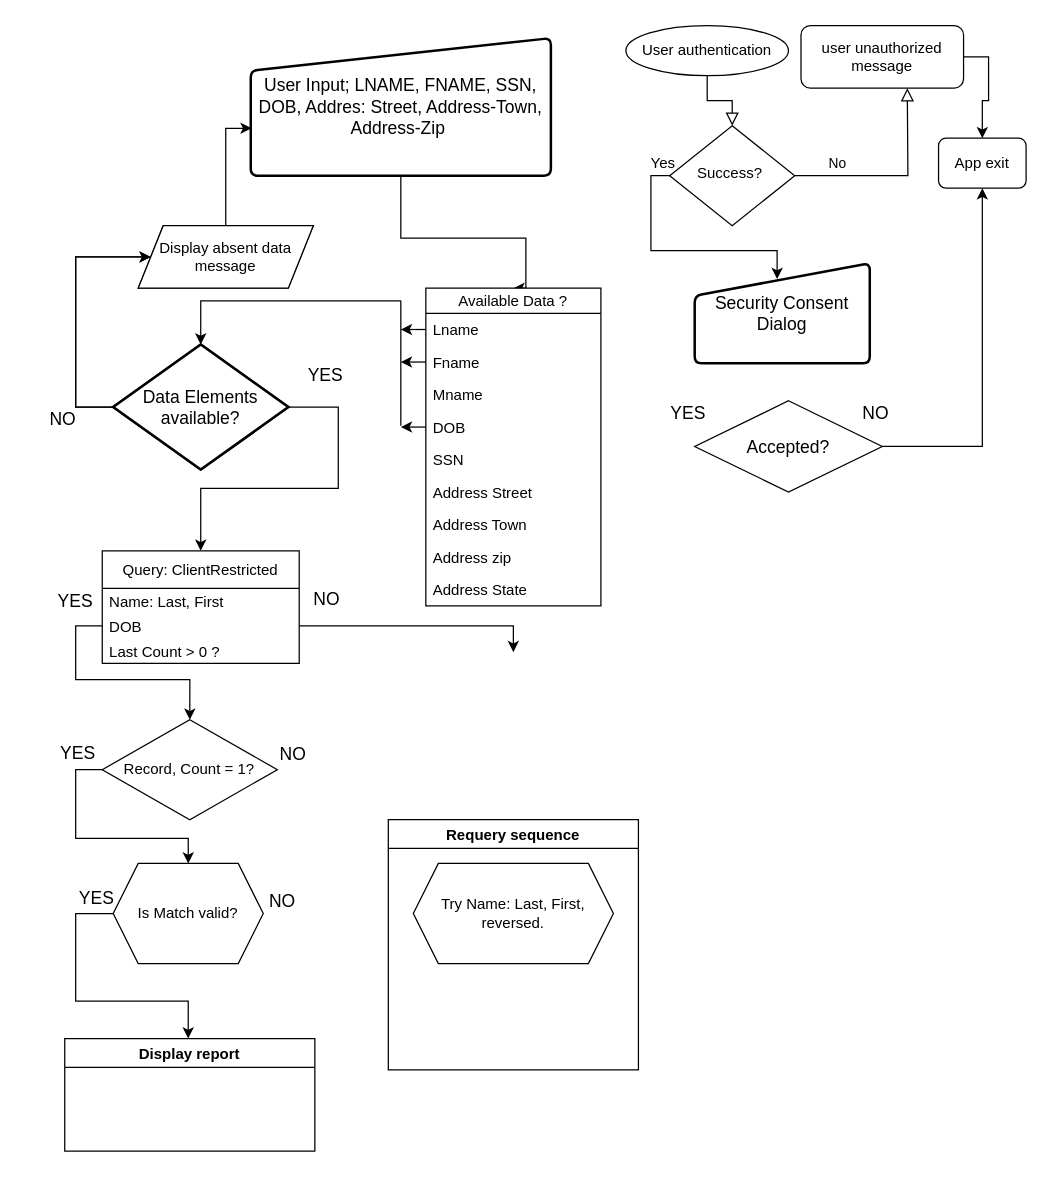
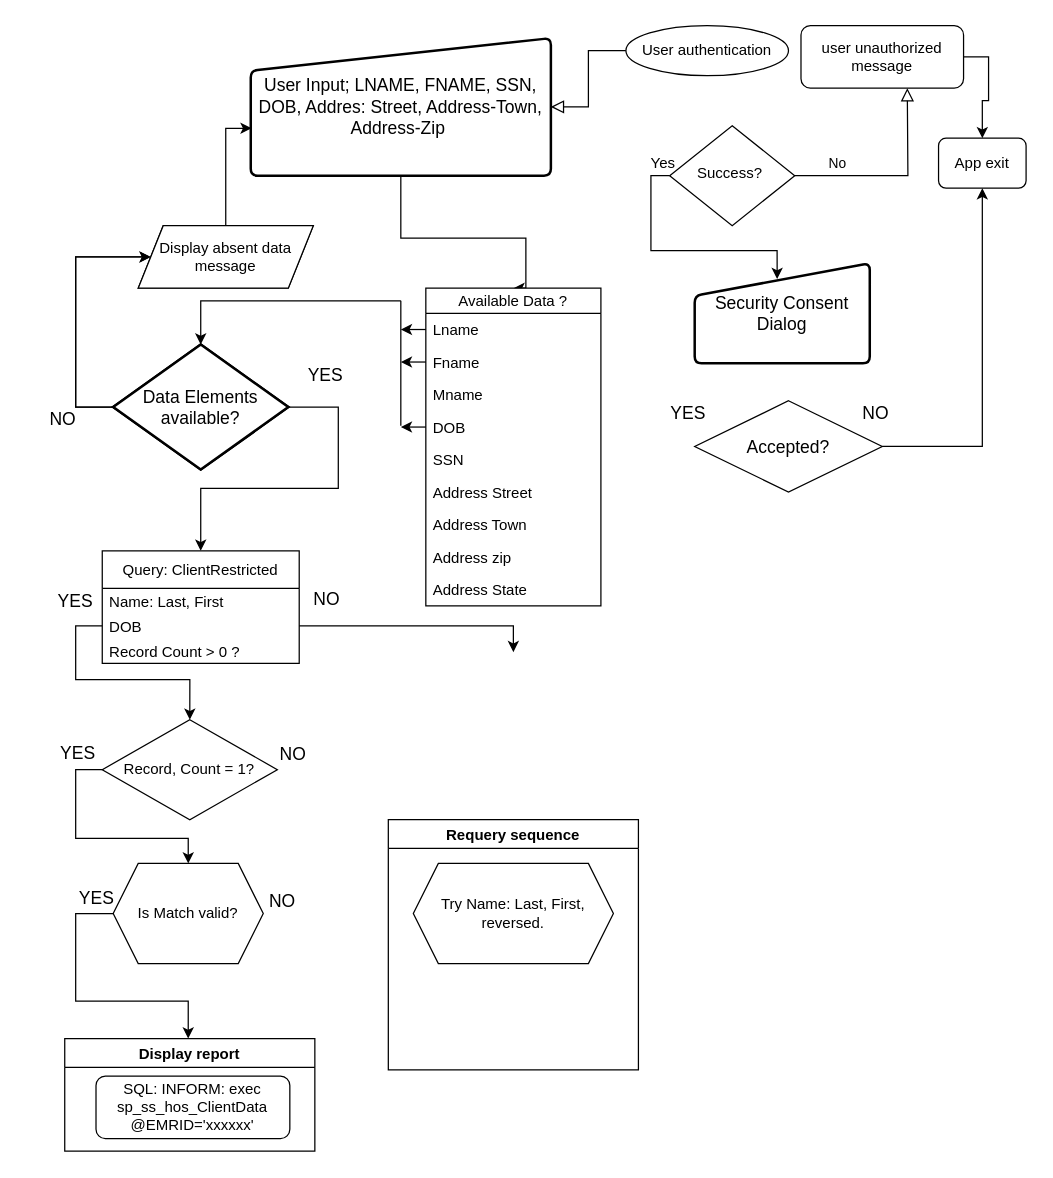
  <mxCell id="0" />
  <mxCell id="1" parent="0" />
- <mxCell id="2" value="" style="rounded=0;html=1;jettySize=auto;orthogonalLoop=1;fontSize=11;endArrow=block;endFill=0;endSize=8;strokeWidth=1;shadow=0;labelBackgroundColor=none;edgeStyle=orthogonalEdgeStyle;" parent="1" source="3" target="39" edge="1"><mxGeometry relative="1" as="geometry" /></mxCell>
+ <mxCell id="2" value="" style="rounded=0;html=1;jettySize=auto;orthogonalLoop=1;fontSize=11;endArrow=block;endFill=0;endSize=8;strokeWidth=1;shadow=0;labelBackgroundColor=none;edgeStyle=orthogonalEdgeStyle;" parent="1" source="3" target="23" edge="1"><mxGeometry relative="1" as="geometry" /></mxCell>
  <mxCell id="3" value="User authentication" style="ellipse;whiteSpace=wrap;html=1;fontSize=12;glass=0;strokeWidth=1;shadow=0;" parent="1" vertex="1"><mxGeometry x="500" y="20" width="130" height="40" as="geometry" /></mxCell>
  <mxCell id="4" value="No" style="edgeStyle=orthogonalEdgeStyle;rounded=0;html=1;jettySize=auto;orthogonalLoop=1;fontSize=11;endArrow=block;endFill=0;endSize=8;strokeWidth=1;shadow=0;labelBackgroundColor=none;" parent="1" source="39" edge="1"><mxGeometry x="-0.575" y="10" relative="1" as="geometry"><mxPoint as="offset" /><mxPoint x="725" y="70" as="targetPoint" /></mxGeometry></mxCell>
  <mxCell id="5" style="edgeStyle=orthogonalEdgeStyle;rounded=0;orthogonalLoop=1;jettySize=auto;html=1;fontSize=14;entryX=0.471;entryY=0.158;entryDx=0;entryDy=0;entryPerimeter=0;startArrow=none;" parent="1" source="39" target="34" edge="1"><mxGeometry relative="1" as="geometry"><mxPoint x="510" y="140" as="sourcePoint" /><Array as="points"><mxPoint x="520" y="140" /><mxPoint x="520" y="200" /><mxPoint x="621" y="200" /></Array></mxGeometry></mxCell>
  <mxCell id="6" style="edgeStyle=orthogonalEdgeStyle;rounded=0;orthogonalLoop=1;jettySize=auto;html=1;entryX=0.5;entryY=0;entryDx=0;entryDy=0;" parent="1" source="7" target="8" edge="1"><mxGeometry relative="1" as="geometry"><Array as="points"><mxPoint x="790" y="45" /><mxPoint x="790" y="80" /><mxPoint x="785" y="80" /></Array></mxGeometry></mxCell>
  <mxCell id="7" value="user unauthorized message" style="rounded=1;whiteSpace=wrap;html=1;fontSize=12;glass=0;strokeWidth=1;shadow=0;" parent="1" vertex="1"><mxGeometry x="640" y="20" width="130" height="50" as="geometry" /></mxCell>
  <mxCell id="8" value="App exit" style="rounded=1;whiteSpace=wrap;html=1;" parent="1" vertex="1"><mxGeometry x="750" y="110" width="70" height="40" as="geometry" /></mxCell>
  <mxCell id="9" style="edgeStyle=orthogonalEdgeStyle;rounded=0;orthogonalLoop=1;jettySize=auto;html=1;entryX=0.5;entryY=0;entryDx=0;entryDy=0;" parent="1" target="11" edge="1"><mxGeometry relative="1" as="geometry"><mxPoint x="310" y="120" as="sourcePoint" /><mxPoint x="300" y="230" as="targetPoint" /><Array as="points"><mxPoint x="320" y="120" /><mxPoint x="320" y="190" /><mxPoint x="420" y="190" /></Array></mxGeometry></mxCell>
  <mxCell id="10" value="Yes" style="text;html=1;strokeColor=none;fillColor=none;align=center;verticalAlign=middle;whiteSpace=wrap;rounded=0;" parent="1" vertex="1"><mxGeometry x="510" y="120" width="40" height="20" as="geometry" /></mxCell>
  <mxCell id="11" value="Available Data ?" style="swimlane;fontStyle=0;childLayout=stackLayout;horizontal=1;startSize=20;horizontalStack=0;resizeParent=1;resizeParentMax=0;resizeLast=0;collapsible=1;marginBottom=0;rotation=0;" parent="1" vertex="1"><mxGeometry x="340" y="230" width="140" height="254" as="geometry" /></mxCell>
  <mxCell id="12" value="Lname" style="text;strokeColor=none;fillColor=none;align=left;verticalAlign=top;spacingLeft=4;spacingRight=4;overflow=hidden;rotatable=0;points=[[0,0.5],[1,0.5]];portConstraint=eastwest;rotation=0;" parent="11" vertex="1"><mxGeometry y="20" width="140" height="26" as="geometry" /></mxCell>
  <mxCell id="13" value="Fname" style="text;strokeColor=none;fillColor=none;align=left;verticalAlign=top;spacingLeft=4;spacingRight=4;overflow=hidden;rotatable=0;points=[[0,0.5],[1,0.5]];portConstraint=eastwest;rotation=0;" parent="11" vertex="1"><mxGeometry y="46" width="140" height="26" as="geometry" /></mxCell>
  <mxCell id="14" value="Mname" style="text;strokeColor=none;fillColor=none;align=left;verticalAlign=top;spacingLeft=4;spacingRight=4;overflow=hidden;rotatable=0;points=[[0,0.5],[1,0.5]];portConstraint=eastwest;rotation=0;" parent="11" vertex="1"><mxGeometry y="72" width="140" height="26" as="geometry" /></mxCell>
  <mxCell id="15" value="DOB" style="text;strokeColor=none;fillColor=none;align=left;verticalAlign=top;spacingLeft=4;spacingRight=4;overflow=hidden;rotatable=0;points=[[0,0.5],[1,0.5]];portConstraint=eastwest;rotation=0;" parent="11" vertex="1"><mxGeometry y="98" width="140" height="26" as="geometry" /></mxCell>
  <mxCell id="16" value="SSN" style="text;strokeColor=none;fillColor=none;align=left;verticalAlign=top;spacingLeft=4;spacingRight=4;overflow=hidden;rotatable=0;points=[[0,0.5],[1,0.5]];portConstraint=eastwest;rotation=0;" parent="11" vertex="1"><mxGeometry y="124" width="140" height="26" as="geometry" /></mxCell>
  <mxCell id="17" value="Address Street" style="text;strokeColor=none;fillColor=none;align=left;verticalAlign=top;spacingLeft=4;spacingRight=4;overflow=hidden;rotatable=0;points=[[0,0.5],[1,0.5]];portConstraint=eastwest;rotation=0;" parent="11" vertex="1"><mxGeometry y="150" width="140" height="26" as="geometry" /></mxCell>
  <mxCell id="18" value="Address Town" style="text;strokeColor=none;fillColor=none;align=left;verticalAlign=top;spacingLeft=4;spacingRight=4;overflow=hidden;rotatable=0;points=[[0,0.5],[1,0.5]];portConstraint=eastwest;rotation=0;" parent="11" vertex="1"><mxGeometry y="176" width="140" height="26" as="geometry" /></mxCell>
  <mxCell id="19" value="Address zip" style="text;strokeColor=none;fillColor=none;align=left;verticalAlign=top;spacingLeft=4;spacingRight=4;overflow=hidden;rotatable=0;points=[[0,0.5],[1,0.5]];portConstraint=eastwest;rotation=0;" parent="11" vertex="1"><mxGeometry y="202" width="140" height="26" as="geometry" /></mxCell>
  <mxCell id="20" value="Address State" style="text;strokeColor=none;fillColor=none;align=left;verticalAlign=top;spacingLeft=4;spacingRight=4;overflow=hidden;rotatable=0;points=[[0,0.5],[1,0.5]];portConstraint=eastwest;rotation=0;" parent="11" vertex="1"><mxGeometry y="228" width="140" height="26" as="geometry" /></mxCell>
  <mxCell id="21" style="edgeStyle=orthogonalEdgeStyle;rounded=0;orthogonalLoop=1;jettySize=auto;html=1;entryX=0.003;entryY=0.655;entryDx=0;entryDy=0;entryPerimeter=0;fontSize=14;" parent="1" source="22" target="23" edge="1"><mxGeometry relative="1" as="geometry" /></mxCell>
  <mxCell id="22" value="Display absent data message" style="shape=parallelogram;perimeter=parallelogramPerimeter;whiteSpace=wrap;html=1;fixedSize=1;" parent="1" vertex="1"><mxGeometry x="110" y="180" width="140" height="50" as="geometry" /></mxCell>
  <mxCell id="23" value="&lt;font style=&quot;font-size: 14px;&quot;&gt;User Input; LNAME, FNAME, SSN, DOB, Addres: Street, Address-Town, Address-Zip&amp;nbsp;&lt;/font&gt;" style="html=1;strokeWidth=2;shape=manualInput;whiteSpace=wrap;rounded=1;size=26;arcSize=11;" parent="1" vertex="1"><mxGeometry x="200" y="30" width="240" height="110" as="geometry" /></mxCell>
  <mxCell id="24" style="edgeStyle=orthogonalEdgeStyle;rounded=0;orthogonalLoop=1;jettySize=auto;html=1;fontSize=14;entryX=0;entryY=0.5;entryDx=0;entryDy=0;exitX=0;exitY=0.5;exitDx=0;exitDy=0;exitPerimeter=0;" parent="1" source="26" target="22" edge="1"><mxGeometry relative="1" as="geometry"><mxPoint x="60" y="180" as="targetPoint" /><Array as="points"><mxPoint x="60" y="325" /><mxPoint x="60" y="205" /></Array></mxGeometry></mxCell>
  <mxCell id="25" style="edgeStyle=orthogonalEdgeStyle;rounded=0;orthogonalLoop=1;jettySize=auto;html=1;exitX=1;exitY=0.5;exitDx=0;exitDy=0;exitPerimeter=0;entryX=0.5;entryY=0;entryDx=0;entryDy=0;" parent="1" source="26" target="40" edge="1"><mxGeometry relative="1" as="geometry"><mxPoint x="160" y="450" as="targetPoint" /><Array as="points"><mxPoint x="270" y="325" /><mxPoint x="270" y="390" /><mxPoint x="160" y="390" /></Array></mxGeometry></mxCell>
  <mxCell id="26" value="Data Elements available?" style="strokeWidth=2;html=1;shape=mxgraph.flowchart.decision;whiteSpace=wrap;fontSize=14;" parent="1" vertex="1"><mxGeometry x="90" y="275" width="140" height="100" as="geometry" /></mxCell>
  <mxCell id="27" value="YES" style="text;html=1;strokeColor=none;fillColor=none;align=center;verticalAlign=middle;whiteSpace=wrap;rounded=0;fontSize=14;" parent="1" vertex="1"><mxGeometry x="230" y="285" width="60" height="30" as="geometry" /></mxCell>
  <mxCell id="28" value="NO" style="text;html=1;strokeColor=none;fillColor=none;align=center;verticalAlign=middle;whiteSpace=wrap;rounded=0;fontSize=14;" parent="1" vertex="1"><mxGeometry y="320" width="60" height="30" as="geometry" x="20" /></mxCell>
  <mxCell id="29" style="edgeStyle=orthogonalEdgeStyle;rounded=0;orthogonalLoop=1;jettySize=auto;html=1;fontSize=14;" parent="1" source="12" edge="1"><mxGeometry relative="1" as="geometry"><mxPoint x="320" y="263" as="targetPoint" /></mxGeometry></mxCell>
  <mxCell id="30" style="edgeStyle=orthogonalEdgeStyle;rounded=0;orthogonalLoop=1;jettySize=auto;html=1;fontSize=14;" parent="1" source="13" edge="1"><mxGeometry relative="1" as="geometry"><mxPoint x="320" y="289" as="targetPoint" /></mxGeometry></mxCell>
  <mxCell id="31" style="edgeStyle=orthogonalEdgeStyle;rounded=0;orthogonalLoop=1;jettySize=auto;html=1;fontSize=14;" parent="1" source="15" edge="1"><mxGeometry relative="1" as="geometry"><mxPoint x="320" y="341" as="targetPoint" /></mxGeometry></mxCell>
  <mxCell id="32" value="" style="endArrow=none;html=1;rounded=0;fontSize=14;" parent="1" edge="1"><mxGeometry width="50" height="50" relative="1" as="geometry"><mxPoint x="320" y="340" as="sourcePoint" /><mxPoint x="320" y="240" as="targetPoint" /></mxGeometry></mxCell>
  <mxCell id="33" value="" style="endArrow=classic;html=1;rounded=0;fontSize=14;entryX=0.5;entryY=0;entryDx=0;entryDy=0;entryPerimeter=0;" parent="1" target="26" edge="1"><mxGeometry width="50" height="50" relative="1" as="geometry"><mxPoint x="320" y="240" as="sourcePoint" /><mxPoint x="450" y="200" as="targetPoint" /><Array as="points"><mxPoint x="160" y="240" /></Array></mxGeometry></mxCell>
  <mxCell id="34" value="Security Consent Dialog" style="html=1;strokeWidth=2;shape=manualInput;whiteSpace=wrap;rounded=1;size=26;arcSize=11;fontSize=14;" parent="1" vertex="1"><mxGeometry x="555" y="210" width="140" height="80" as="geometry" /></mxCell>
  <mxCell id="35" style="edgeStyle=orthogonalEdgeStyle;rounded=0;orthogonalLoop=1;jettySize=auto;html=1;entryX=0.5;entryY=1;entryDx=0;entryDy=0;fontSize=14;" parent="1" source="36" target="8" edge="1"><mxGeometry relative="1" as="geometry" /></mxCell>
  <mxCell id="36" value="Accepted?" style="rhombus;whiteSpace=wrap;html=1;fontSize=14;" parent="1" vertex="1"><mxGeometry x="555" y="320" width="150" height="73" as="geometry" /></mxCell>
  <mxCell id="37" value="YES" style="text;html=1;strokeColor=none;fillColor=none;align=center;verticalAlign=middle;whiteSpace=wrap;rounded=0;fontSize=14;" parent="1" vertex="1"><mxGeometry x="520" y="310" width="60" height="40" as="geometry" /></mxCell>
  <mxCell id="38" value="NO" style="text;html=1;strokeColor=none;fillColor=none;align=center;verticalAlign=middle;whiteSpace=wrap;rounded=0;fontSize=14;" parent="1" vertex="1"><mxGeometry x="670" y="315" width="60" height="30" as="geometry" /></mxCell>
  <mxCell id="39" value="Success?&amp;nbsp;" style="rhombus;whiteSpace=wrap;html=1;shadow=0;fontFamily=Helvetica;fontSize=12;align=center;strokeWidth=1;spacing=6;spacingTop=-4;" parent="1" vertex="1"><mxGeometry x="535" y="100" width="100" height="80" as="geometry" /></mxCell>
  <mxCell id="40" value="Query: ClientRestricted" style="swimlane;fontStyle=0;childLayout=stackLayout;horizontal=1;startSize=30;horizontalStack=0;resizeParent=1;resizeParentMax=0;resizeLast=0;collapsible=1;marginBottom=0;" parent="1" vertex="1"><mxGeometry x="81.25" y="440" width="157.5" height="90" as="geometry" /></mxCell>
  <mxCell id="41" value="Name: Last, First" style="text;strokeColor=none;fillColor=none;align=left;verticalAlign=middle;spacingLeft=4;spacingRight=4;overflow=hidden;points=[[0,0.5],[1,0.5]];portConstraint=eastwest;rotatable=0;" parent="40" vertex="1"><mxGeometry y="30" width="157.5" height="20" as="geometry" /></mxCell>
  <mxCell id="42" value="DOB" style="text;strokeColor=none;fillColor=none;align=left;verticalAlign=middle;spacingLeft=4;spacingRight=4;overflow=hidden;points=[[0,0.5],[1,0.5]];portConstraint=eastwest;rotatable=0;" parent="40" vertex="1"><mxGeometry y="50" width="157.5" height="20" as="geometry" /></mxCell>
- <mxCell id="43" value="Last Count &gt; 0 ?" style="text;strokeColor=none;fillColor=none;align=left;verticalAlign=middle;spacingLeft=4;spacingRight=4;overflow=hidden;points=[[0,0.5],[1,0.5]];portConstraint=eastwest;rotatable=0;" parent="40" vertex="1"><mxGeometry y="70" width="157.5" height="20" as="geometry" /></mxCell>
+ <mxCell id="43" value="Record Count &gt; 0 ?" style="text;strokeColor=none;fillColor=none;align=left;verticalAlign=middle;spacingLeft=4;spacingRight=4;overflow=hidden;points=[[0,0.5],[1,0.5]];portConstraint=eastwest;rotatable=0;" parent="40" vertex="1"><mxGeometry y="70" width="157.5" height="20" as="geometry" /></mxCell>
  <mxCell id="44" style="edgeStyle=orthogonalEdgeStyle;rounded=0;orthogonalLoop=1;jettySize=auto;html=1;exitX=1;exitY=0.5;exitDx=0;exitDy=0;entryX=1;entryY=0.5;entryDx=0;entryDy=0;" parent="40" source="42" target="42" edge="1"><mxGeometry relative="1" as="geometry" /></mxCell>
  <mxCell id="45" value="YES" style="text;html=1;strokeColor=none;fillColor=none;align=center;verticalAlign=middle;whiteSpace=wrap;rounded=0;fontSize=14;" parent="1" vertex="1"><mxGeometry x="40" y="470" width="40" height="20" as="geometry" /></mxCell>
  <mxCell id="46" style="edgeStyle=orthogonalEdgeStyle;rounded=0;orthogonalLoop=1;jettySize=auto;html=1;entryX=0.5;entryY=0;entryDx=0;entryDy=0;" parent="1" source="42" edge="1"><mxGeometry relative="1" as="geometry"><mxPoint x="410" y="521" as="targetPoint" /><Array as="points"><mxPoint x="410" y="500" /></Array></mxGeometry></mxCell>
  <mxCell id="47" value="Display report" style="swimlane;" parent="1" vertex="1"><mxGeometry x="51.25" y="830" width="200" height="90" as="geometry"><mxRectangle x="31.25" y="840" width="120" height="30" as="alternateBounds" /></mxGeometry></mxCell>
+ <mxCell id="48" value="SQL: INFORM: exec sp_ss_hos_ClientData @EMRID='xxxxxx'" style="rounded=1;whiteSpace=wrap;html=1;" parent="47" vertex="1"><mxGeometry x="25" y="30" width="155" height="50" as="geometry" /></mxCell>
  <mxCell id="49" style="edgeStyle=orthogonalEdgeStyle;rounded=0;orthogonalLoop=1;jettySize=auto;html=1;entryX=0.5;entryY=0;entryDx=0;entryDy=0;" parent="1" source="50" target="56" edge="1"><mxGeometry relative="1" as="geometry"><Array as="points"><mxPoint x="60" y="615" /><mxPoint x="60" y="670" /><mxPoint x="150" y="670" /></Array></mxGeometry></mxCell>
  <mxCell id="50" value="Record, Count = 1?" style="rhombus;whiteSpace=wrap;html=1;" parent="1" vertex="1"><mxGeometry x="81.25" y="575" width="140" height="80" as="geometry" /></mxCell>
  <mxCell id="51" style="edgeStyle=orthogonalEdgeStyle;rounded=0;orthogonalLoop=1;jettySize=auto;html=1;entryX=0.5;entryY=0;entryDx=0;entryDy=0;" parent="1" source="42" target="50" edge="1"><mxGeometry relative="1" as="geometry"><mxPoint x="110" y="570" as="targetPoint" /><Array as="points"><mxPoint x="60" y="500" /><mxPoint x="60" y="543" /><mxPoint x="151" y="543" /></Array></mxGeometry></mxCell>
  <mxCell id="52" value="YES" style="text;html=1;strokeColor=none;fillColor=none;align=center;verticalAlign=middle;whiteSpace=wrap;rounded=0;fontSize=14;" parent="1" vertex="1"><mxGeometry x="42" y="589" width="40" height="25" as="geometry" /></mxCell>
  <mxCell id="53" value="NO" style="text;html=1;strokeColor=none;fillColor=none;align=center;verticalAlign=middle;whiteSpace=wrap;rounded=0;fontSize=14;" parent="1" vertex="1"><mxGeometry x="241" y="469" width="40" height="20" as="geometry" /></mxCell>
  <mxCell id="54" value="NO" style="text;html=1;strokeColor=none;fillColor=none;align=center;verticalAlign=middle;whiteSpace=wrap;rounded=0;fontSize=14;" parent="1" vertex="1"><mxGeometry x="214.25" y="593" width="40" height="20" as="geometry" /></mxCell>
  <mxCell id="55" style="edgeStyle=orthogonalEdgeStyle;rounded=0;orthogonalLoop=1;jettySize=auto;html=1;exitX=0;exitY=0.5;exitDx=0;exitDy=0;" parent="1" source="56" edge="1"><mxGeometry relative="1" as="geometry"><mxPoint x="150" y="830" as="targetPoint" /><Array as="points"><mxPoint x="60" y="730" /><mxPoint x="60" y="800" /><mxPoint x="150" y="800" /></Array></mxGeometry></mxCell>
  <mxCell id="56" value="Is Match valid?" style="shape=hexagon;perimeter=hexagonPerimeter2;whiteSpace=wrap;html=1;fixedSize=1;" parent="1" vertex="1"><mxGeometry x="90" y="690" width="120" height="80" as="geometry" /></mxCell>
  <mxCell id="57" value="YES" style="text;html=1;strokeColor=none;fillColor=none;align=center;verticalAlign=middle;whiteSpace=wrap;rounded=0;fontSize=14;" parent="1" vertex="1"><mxGeometry x="57" y="708" width="40" height="20" as="geometry" /></mxCell>
  <mxCell id="58" value="NO" style="text;html=1;strokeColor=none;fillColor=none;align=center;verticalAlign=middle;whiteSpace=wrap;rounded=0;fontSize=14;" parent="1" vertex="1"><mxGeometry x="211" y="710" width="29" height="20" as="geometry" /></mxCell>
  <mxCell id="59" value="Display absent data message" style="shape=parallelogram;perimeter=parallelogramPerimeter;whiteSpace=wrap;html=1;fixedSize=1;" parent="1" vertex="1"><mxGeometry x="110" y="180" width="140" height="50" as="geometry" /></mxCell>
  <mxCell id="60" style="edgeStyle=orthogonalEdgeStyle;rounded=0;orthogonalLoop=1;jettySize=auto;html=1;fontSize=14;entryX=0;entryY=0.5;entryDx=0;entryDy=0;exitX=0;exitY=0.5;exitDx=0;exitDy=0;exitPerimeter=0;" parent="1" source="61" target="59" edge="1"><mxGeometry relative="1" as="geometry"><mxPoint x="60" y="180" as="targetPoint" /><Array as="points"><mxPoint x="60" y="325" /><mxPoint x="60" y="205" /></Array></mxGeometry></mxCell>
  <mxCell id="61" value="Data Elements available?" style="strokeWidth=2;html=1;shape=mxgraph.flowchart.decision;whiteSpace=wrap;fontSize=14;" parent="1" vertex="1"><mxGeometry x="90" y="275" width="140" height="100" as="geometry" /></mxCell>
  <mxCell id="62" value="Requery sequence" style="swimlane;" parent="1" vertex="1"><mxGeometry x="310" y="655" width="200" height="200" as="geometry" /></mxCell>
  <mxCell id="63" value="Try Name: Last, First, reversed." style="shape=hexagon;perimeter=hexagonPerimeter2;whiteSpace=wrap;html=1;fixedSize=1;" parent="62" vertex="1"><mxGeometry x="20" y="35" width="160" height="80" as="geometry" /></mxCell>
